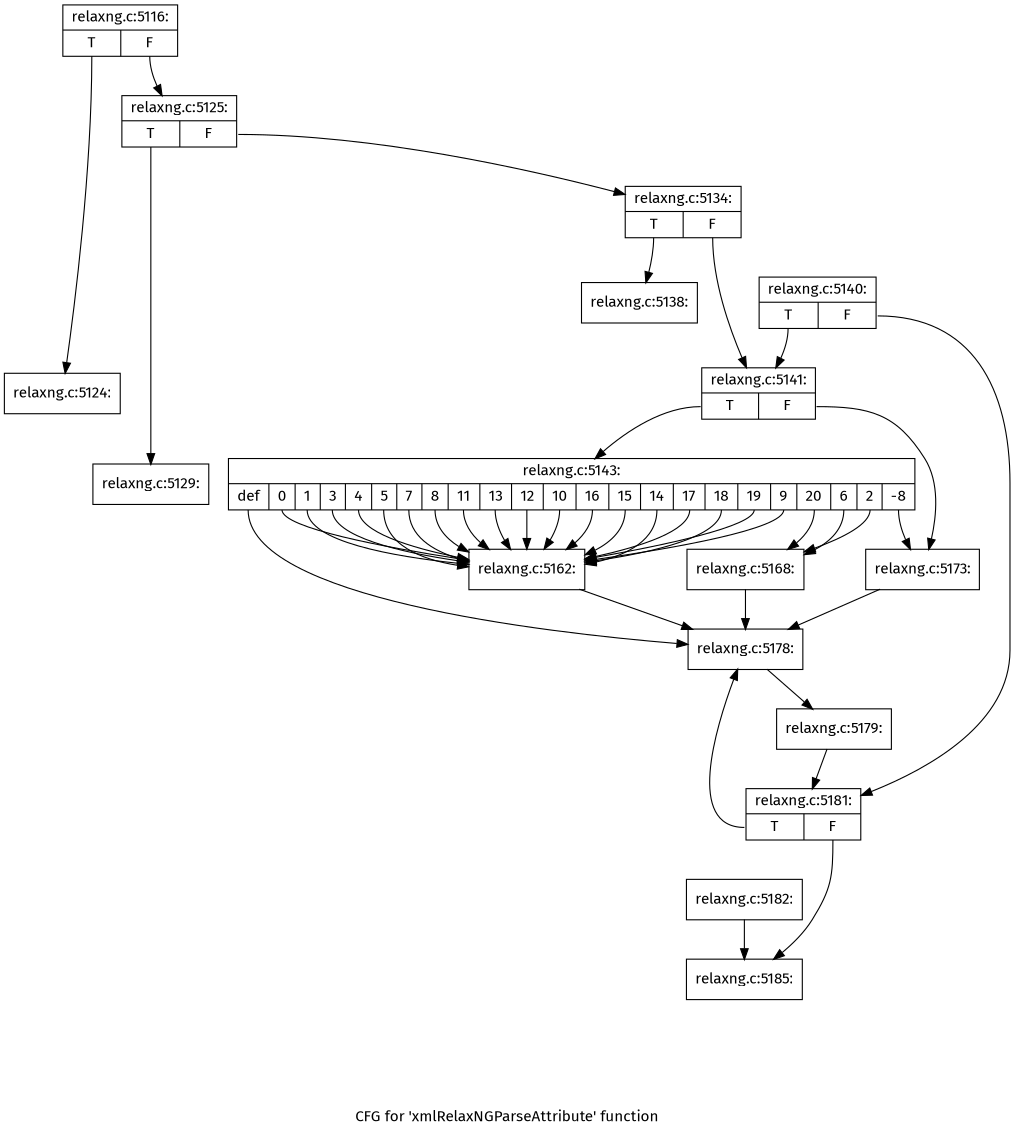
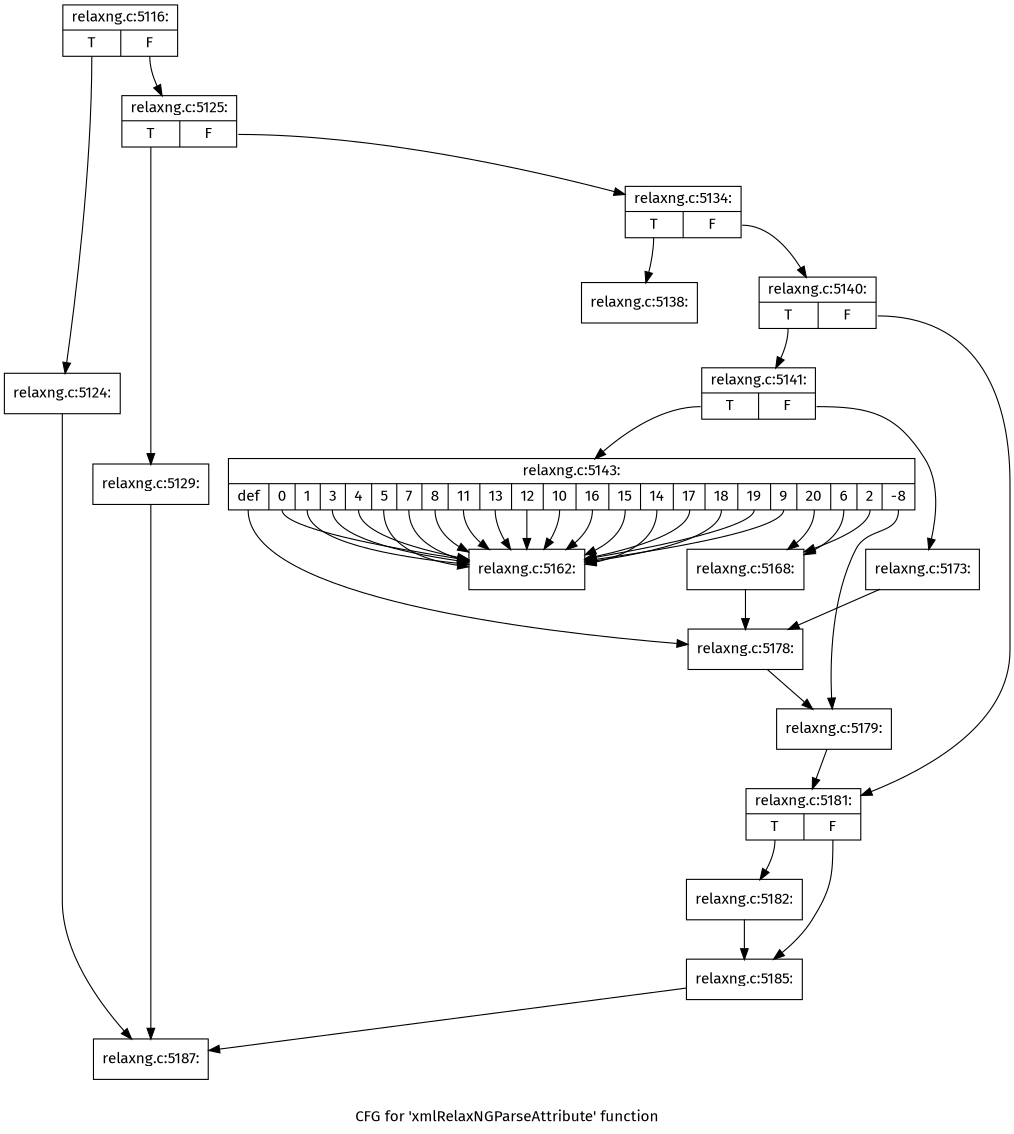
  digraph {
    fontname="Fira Sans"
    label="CFG for 'xmlRelaxNGParseAttribute' function"
    node [fontname="Fira Sans" shape=record]
    edge [fontname="Fira Sans"]
    n1 [label="{relaxng.c:5116:|{<s0>T|<s1>F}}"]
    n2 [label="{relaxng.c:5124:}"]
    n3 [label="{relaxng.c:5125:|{<s0>T|<s1>F}}"]
+   n4 [label="{relaxng.c:5187:}"]
    n5 [label="{relaxng.c:5129:}"]
    n6 [label="{relaxng.c:5134:|{<s0>T|<s1>F}}"]
    n7 [label="{relaxng.c:5138:}"]
    n8 [label="{relaxng.c:5140:|{<s0>T|<s1>F}}"]
    n9 [label="{relaxng.c:5141:|{<s0>T|<s1>F}}"]
    n10 [label="{relaxng.c:5181:|{<s0>T|<s1>F}}"]
    n11 [label="{relaxng.c:5143:|{<s0>def|<s1>0|<s2>1|<s3>3|<s4>4|<s5>5|<s6>7|<s7>8|<s8>11|<s9>13|<s10>12|<s11>10|<s12>16|<s13>15|<s14>14|<s15>17|<s16>18|<s17>19|<s18>9|<s19>20|<s20>6|<s21>2|<s22>-8}}"]
    n12 [label="{relaxng.c:5173:}"]
    n13 [label="{relaxng.c:5182:}"]
    n14 [label="{relaxng.c:5185:}"]
    n15 [label="{relaxng.c:5178:}"]
    n16 [label="{relaxng.c:5162:}"]
    n17 [label="{relaxng.c:5168:}"]
    n18 [label="{relaxng.c:5179:}"]
    n1 -> n2 [tailport=s0]
    n1 -> n3 [tailport=s1]
+   n2 -> n4
    n3 -> n5 [tailport=s0]
    n3 -> n6 [tailport=s1]
+   n5 -> n4
    n6 -> n7 [tailport=s0]
-   n6 -> n9 [tailport=s1]
+   n6 -> n8 [tailport=s1]
    n8 -> n9 [tailport=s0]
    n8 -> n10 [tailport=s1]
    n9 -> n11 [tailport=s0]
    n9 -> n12 [tailport=s1]
-   n10 -> n15 [tailport=s0]
+   n10 -> n13 [tailport=s0]
    n10 -> n14 [tailport=s1]
-   n11 -> n12 [tailport=s22]
+   n11 -> n18 [tailport=s22]
    n11 -> n15 [tailport=s0]
    n11 -> n16 [tailport=s1]
    n11 -> n16 [tailport=s2]
    n11 -> n16 [tailport=s3]
    n11 -> n16 [tailport=s4]
    n11 -> n16 [tailport=s5]
    n11 -> n16 [tailport=s6]
    n11 -> n16 [tailport=s7]
    n11 -> n16 [tailport=s8]
    n11 -> n16 [tailport=s9]
    n11 -> n16 [tailport=s10]
    n11 -> n16 [tailport=s11]
    n11 -> n16 [tailport=s12]
    n11 -> n16 [tailport=s13]
    n11 -> n16 [tailport=s14]
    n11 -> n16 [tailport=s15]
    n11 -> n16 [tailport=s16]
    n11 -> n16 [tailport=s17]
    n11 -> n16 [tailport=s18]
    n11 -> n17 [tailport=s19]
    n11 -> n17 [tailport=s20]
    n11 -> n17 [tailport=s21]
    n12 -> n15
    n13 -> n14
+   n14 -> n4
    n15 -> n18
-   n16 -> n15
    n17 -> n15
    n18 -> n10
  }
